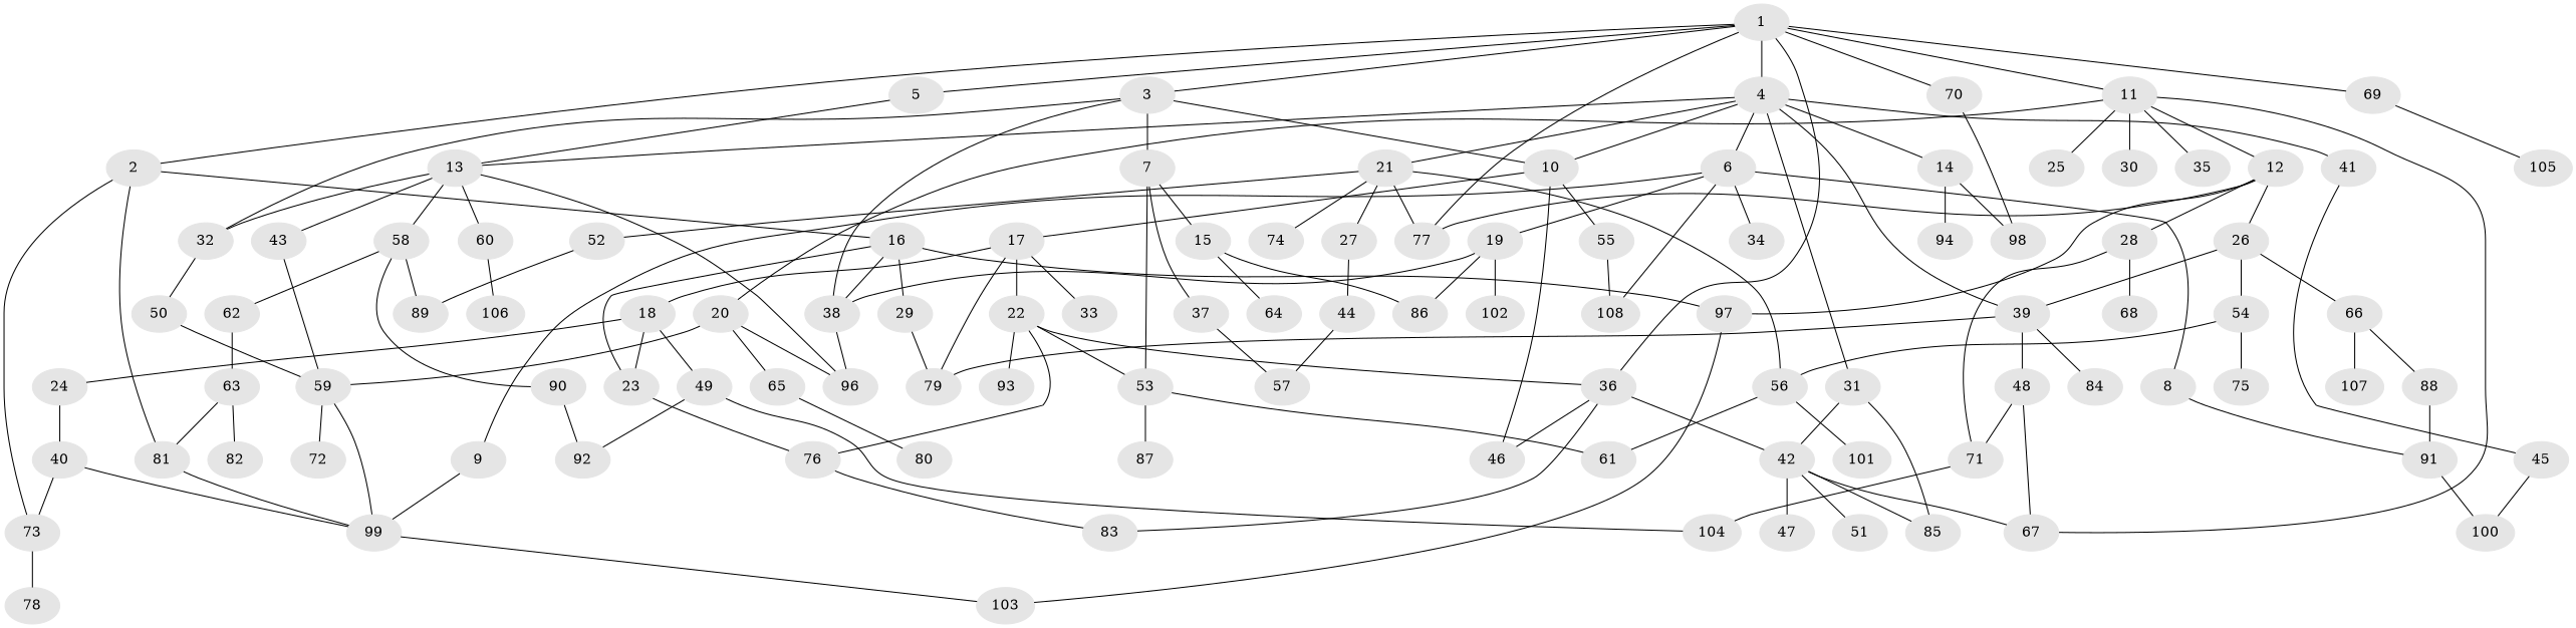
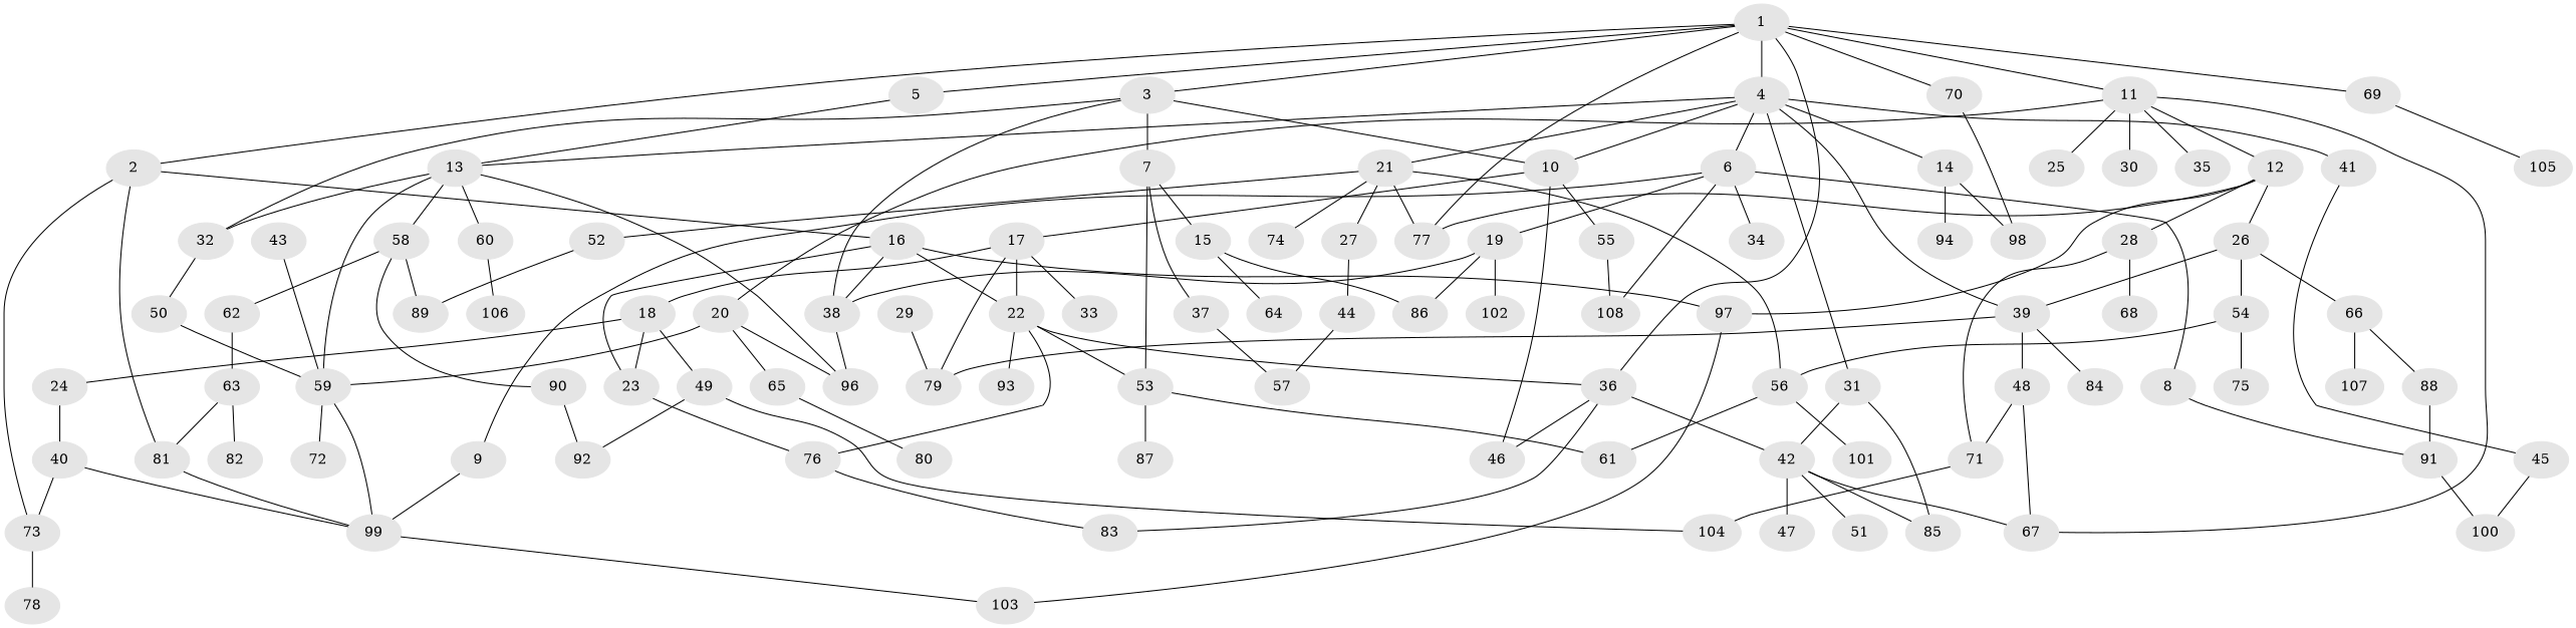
  graph {
    node [color=gray90 style=filled]
    1
    2
    3
    4
    5
    11
    69
    70
    77
    36
    16
    73
    81
    7
    10
    38
    32
    6
    13
    14
    21
    31
    39
    41
    12
    20
    25
    30
    35
    67
    105
    98
    97
    23
    29
    78
    99
    15
    37
    53
    17
    46
    55
    96
    8
    9
    19
    34
    108
    43
    58
    60
    94
    27
    52
    56
    74
    42
    85
    83
    79
    48
    84
    45
    91
    86
    102
    64
    57
    61
    87
    100
    103
    18
    22
    33
    26
    28
    59
    65
    54
    66
    68
    71
    50
    89
    62
    90
    106
    76
    24
    49
    93
    40
    92
    104
    72
    80
    44
    101
    75
    88
    107
    47
    51
    63
    82
    1 -- 2
    1 -- 3
    1 -- 4
    1 -- 5
    1 -- 11
    1 -- 69
    1 -- 70
    1 -- 77
    1 -- 36
    2 -- 16
    2 -- 73
    2 -- 81
    3 -- 7
    3 -- 10
    3 -- 38
    3 -- 32
    4 -- 10
    4 -- 6
    4 -- 13
    4 -- 14
    4 -- 21
    4 -- 31
    4 -- 39
    4 -- 41
    5 -- 13
    11 -- 12
    11 -- 20
    11 -- 25
    11 -- 30
    11 -- 35
    11 -- 67
    69 -- 105
    70 -- 98
    36 -- 46
    36 -- 42
    36 -- 83
    16 -- 38
    16 -- 97
    16 -- 23
-   16 -- 29
+   16 -- 22
    73 -- 78
    81 -- 99
    7 -- 15
    7 -- 37
    7 -- 53
    10 -- 17
    10 -- 46
    10 -- 55
    38 -- 96
    32 -- 50
    6 -- 8
    6 -- 9
    6 -- 19
    6 -- 34
    6 -- 108
    13 -- 32
    13 -- 96
-   13 -- 43
+   13 -- 59
    13 -- 58
    13 -- 60
    14 -- 98
    14 -- 94
    21 -- 77
    21 -- 27
    21 -- 52
    21 -- 56
    21 -- 74
    31 -- 42
    31 -- 85
    39 -- 79
    39 -- 48
    39 -- 84
    41 -- 45
    12 -- 77
    12 -- 97
    12 -- 26
    12 -- 28
    20 -- 96
    20 -- 59
    20 -- 65
    97 -- 103
    23 -- 76
    29 -- 79
    99 -- 103
    15 -- 86
    15 -- 64
    37 -- 57
    53 -- 61
    53 -- 87
    17 -- 79
    17 -- 18
    17 -- 22
    17 -- 33
    55 -- 108
    8 -- 91
    9 -- 99
    19 -- 38
    19 -- 86
    19 -- 102
    43 -- 59
    58 -- 89
    58 -- 62
    58 -- 90
    60 -- 106
    27 -- 44
    52 -- 89
    56 -- 61
    56 -- 101
    42 -- 67
    42 -- 85
    42 -- 47
    42 -- 51
    48 -- 67
    48 -- 71
    45 -- 100
    91 -- 100
    18 -- 23
    18 -- 24
    18 -- 49
    22 -- 36
    22 -- 53
    22 -- 76
    22 -- 93
    26 -- 39
    26 -- 54
    26 -- 66
    28 -- 68
    28 -- 71
    59 -- 99
    59 -- 72
    65 -- 80
    54 -- 56
    54 -- 75
    66 -- 88
    66 -- 107
    71 -- 104
    50 -- 59
    62 -- 63
    90 -- 92
    76 -- 83
    24 -- 40
    49 -- 92
    49 -- 104
    40 -- 73
    40 -- 99
    44 -- 57
    88 -- 91
    63 -- 81
    63 -- 82
  }
